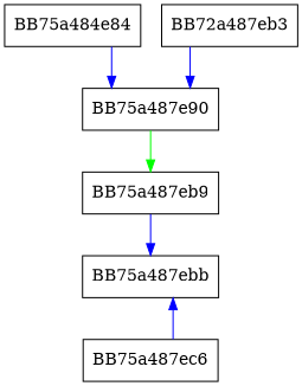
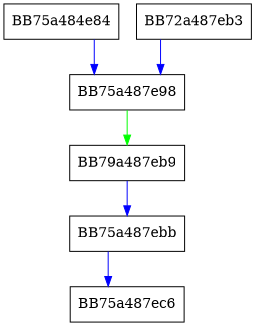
  digraph {
    splines=ortho
    node [shape=box]
    edge [color=blue]
    n1 [label=BB75a484e84]
-   BB75a487e98 [label=BB75a487e90]
-   BB75a487eb9
+   BB75a487e98
+   BB75a487eb9 [label=BB79a487eb9]
    BB75a487ebb
    BB75a487ec6
    n6 [label=BB72a487eb3]
    n1 -> BB75a487e98
    BB75a487e98 -> BB75a487eb9 [color=green]
    BB75a487eb9 -> BB75a487ebb
-   BB75a487ec6 -> BB75a487ebb
+   BB75a487ebb -> BB75a487ec6
    n6 -> BB75a487e98
  }
